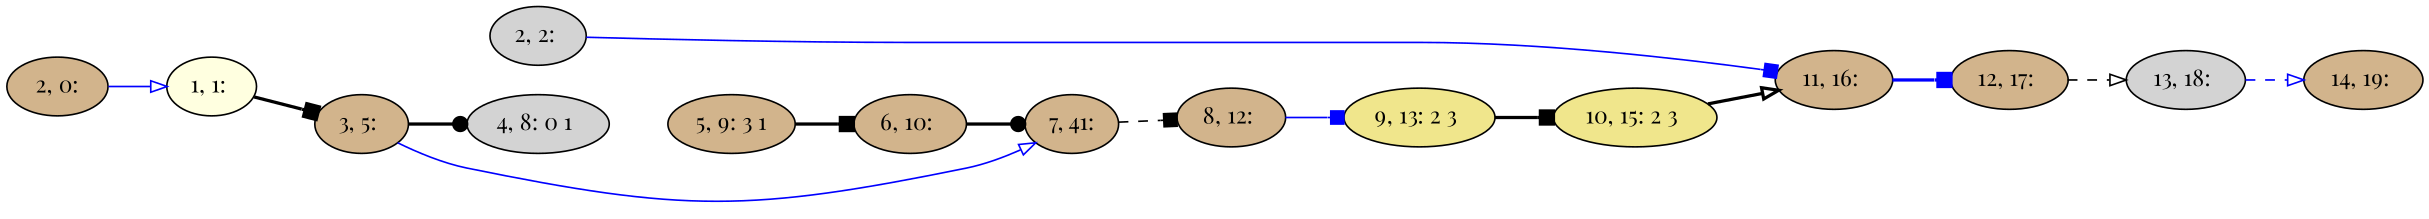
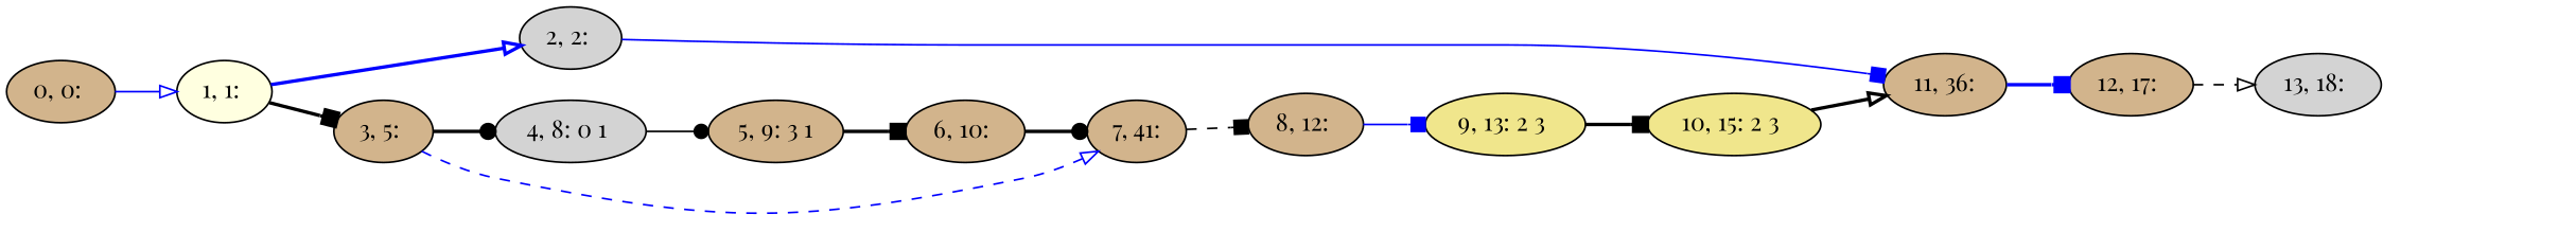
  digraph {
    fontname="Playfair Display"
    rankdir=LR
    node [fillcolor=tan fontname="Playfair Display" style=filled]
    edge [arrowhead=box color=black fontname="Playfair Display" style=bold]
-   n1 [label="2, 0:"]
+   n1 [label="0, 0: "]
    n2 [fillcolor=lightyellow label="1, 1: "]
    n3 [fillcolor=lightgrey label="2, 2: "]
    n4 [label="3, 5: "]
-   n5 [label="11, 16: "]
+   n5 [label="11, 36:"]
    n6 [fillcolor=lightgrey label="4, 8: 0 1 "]
    n7 [label="7, 41:"]
    n8 [label="12, 17: "]
    n9 [label="5, 9: 3 1"]
    n10 [label="8, 12: "]
    n11 [label="6, 10: "]
    n12 [fillcolor=khaki label="9, 13: 2 3 "]
    n13 [fillcolor=khaki label="10, 15: 2 3 "]
    n14 [fillcolor=lightgrey label="13, 18: "]
-   n15 [label="14, 19: "]
    n1 -> n2 [arrowhead=onormal color=blue style=solid]
+   n2 -> n3 [arrowhead=onormal color=blue]
    n2 -> n4
    n3 -> n5 [color=blue style=solid]
    n4 -> n6 [arrowhead=dot]
-   n4 -> n7 [arrowhead=onormal color=blue style=solid]
+   n4 -> n7 [arrowhead=onormal color=blue style=dashed]
    n5 -> n8 [color=blue]
+   n6 -> n9 [arrowhead=dot style=solid]
    n7 -> n10 [style=dashed]
    n8 -> n14 [arrowhead=onormal style=dashed]
    n9 -> n11
    n10 -> n12 [color=blue style=solid]
    n11 -> n7 [arrowhead=dot]
    n12 -> n13
    n13 -> n5 [arrowhead=onormal]
-   n14 -> n15 [arrowhead=onormal color=blue style=dashed]
  }
